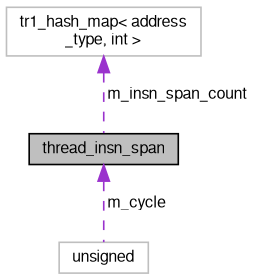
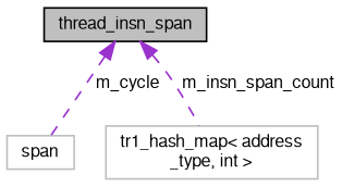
  digraph {
    node [color=grey75 fontname=FreeSans fontsize=10 shape=record]
    edge [color=darkorchid3 dir=back fontname=FreeSans fontsize=10 labelfontname=FreeSans labelfontsize=10 style=dashed]
    n1 [color=black fillcolor=grey75 fontcolor=black height=0.2 label=thread_insn_span style=filled width=0.4]
-   n2 [height=0.2 label=unsigned width=0.4]
+   n2 [height=0.2 label=span width=0.4]
    n3 [height=0.2 label="tr1_hash_map\< address\l_type, int \>" width=0.4]
    n1 -> n2 [label=" m_cycle"]
-   n3 -> n1 [label=" m_insn_span_count"]
+   n1 -> n3 [label=" m_insn_span_count"]
  }
